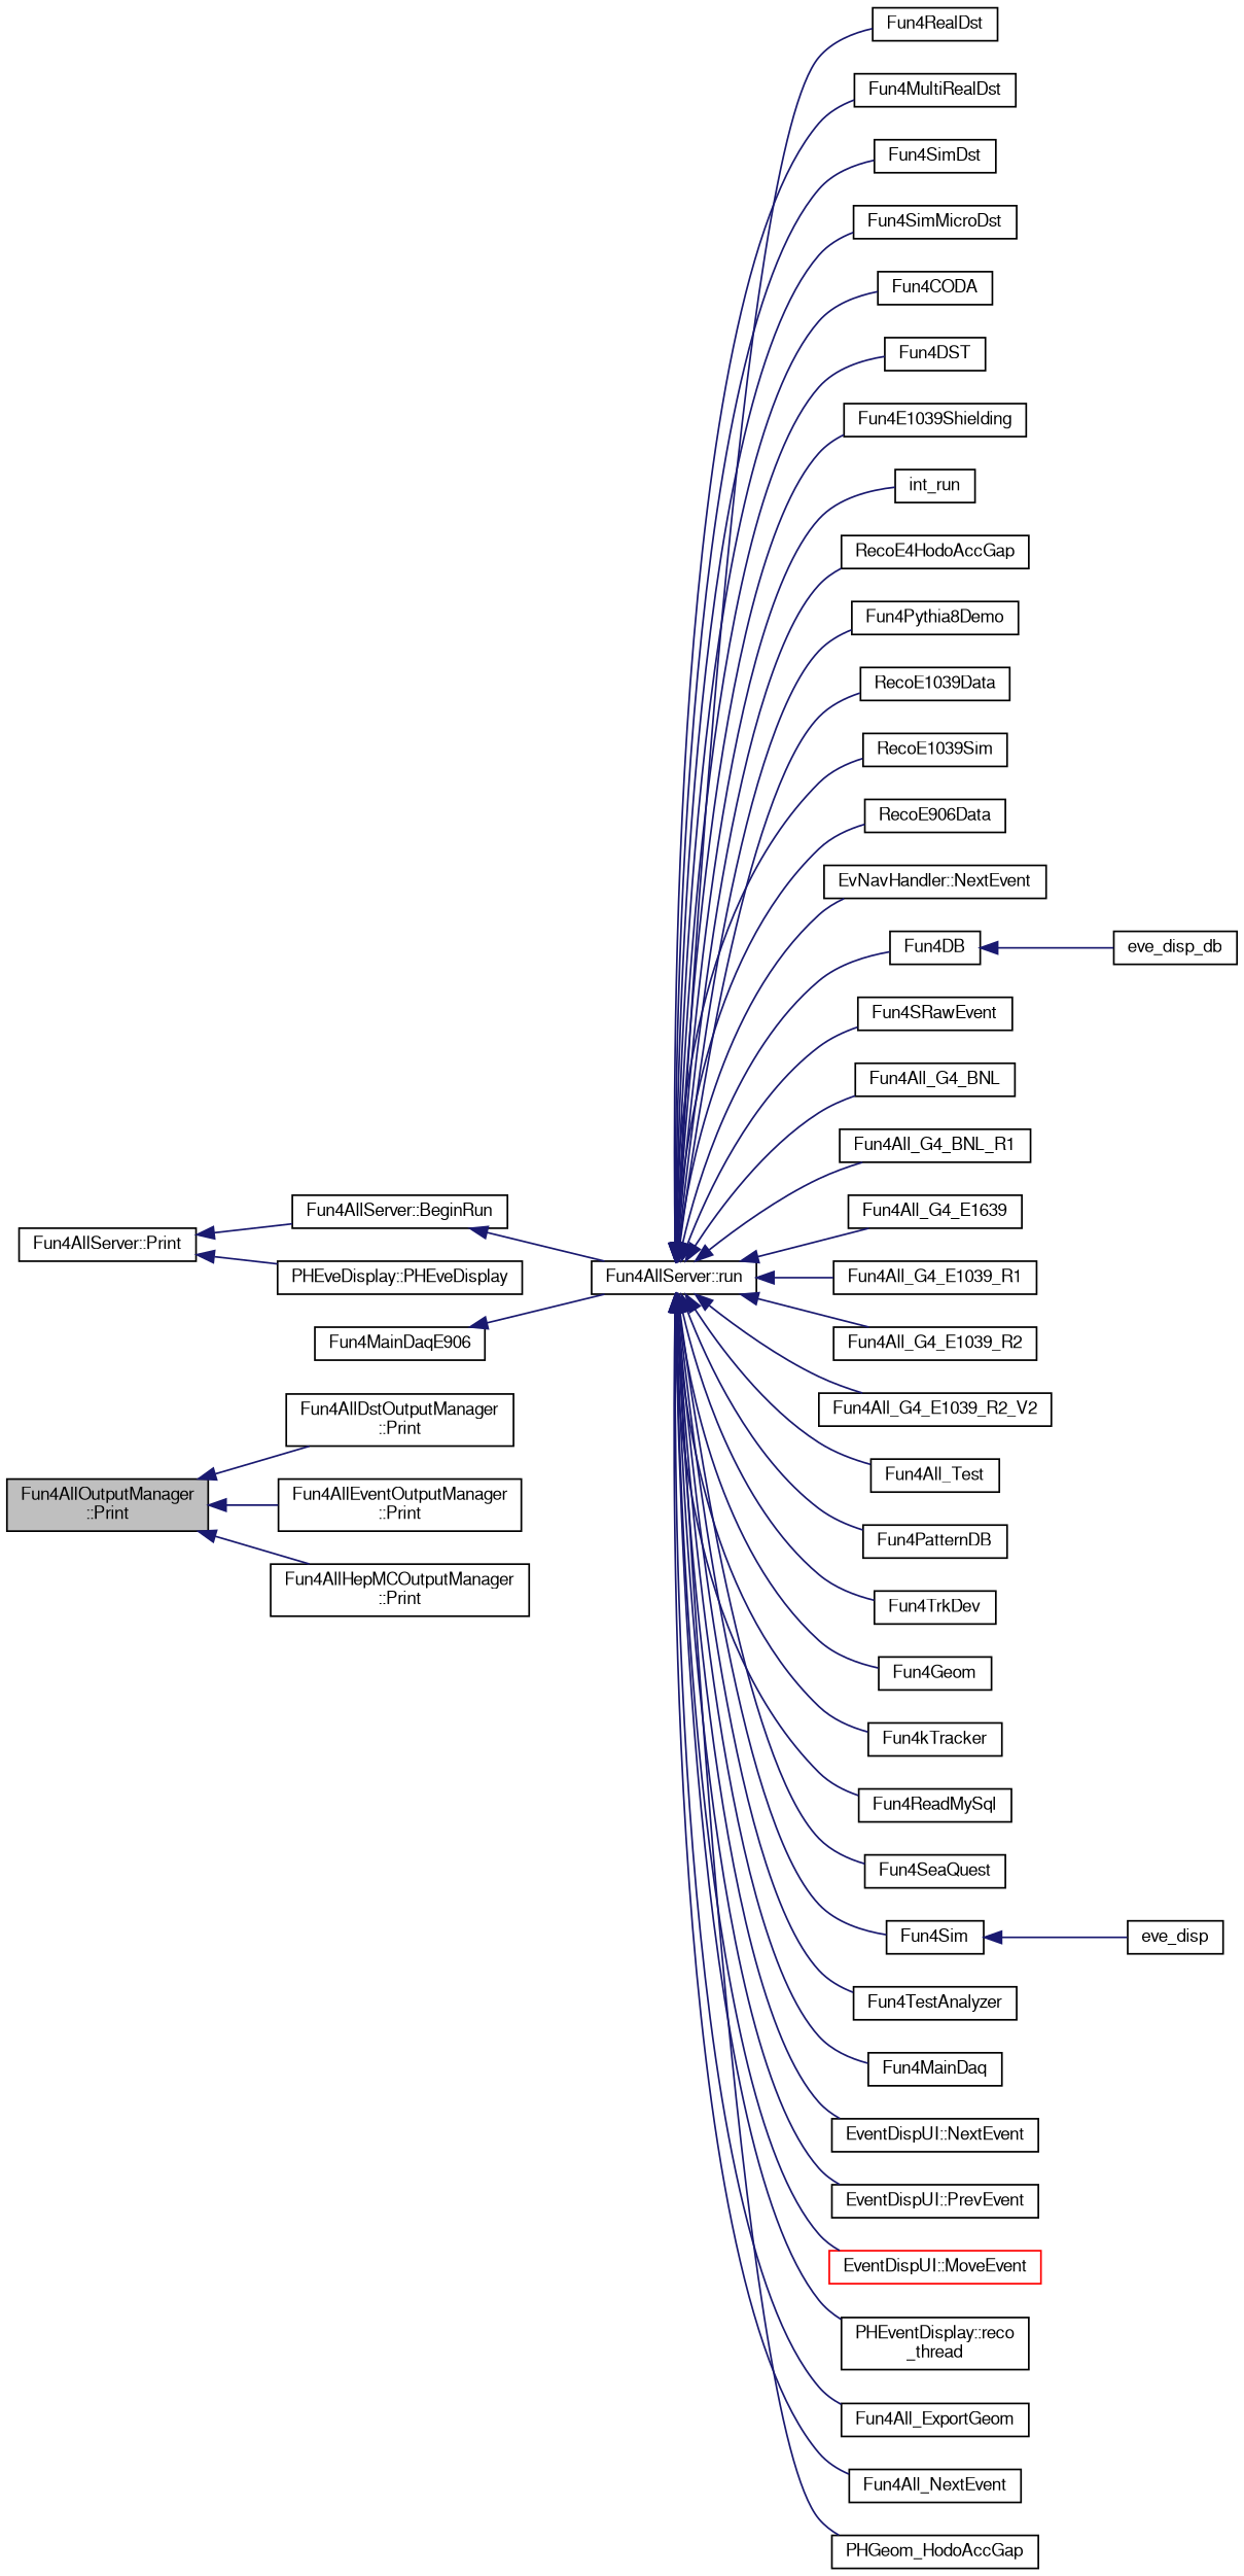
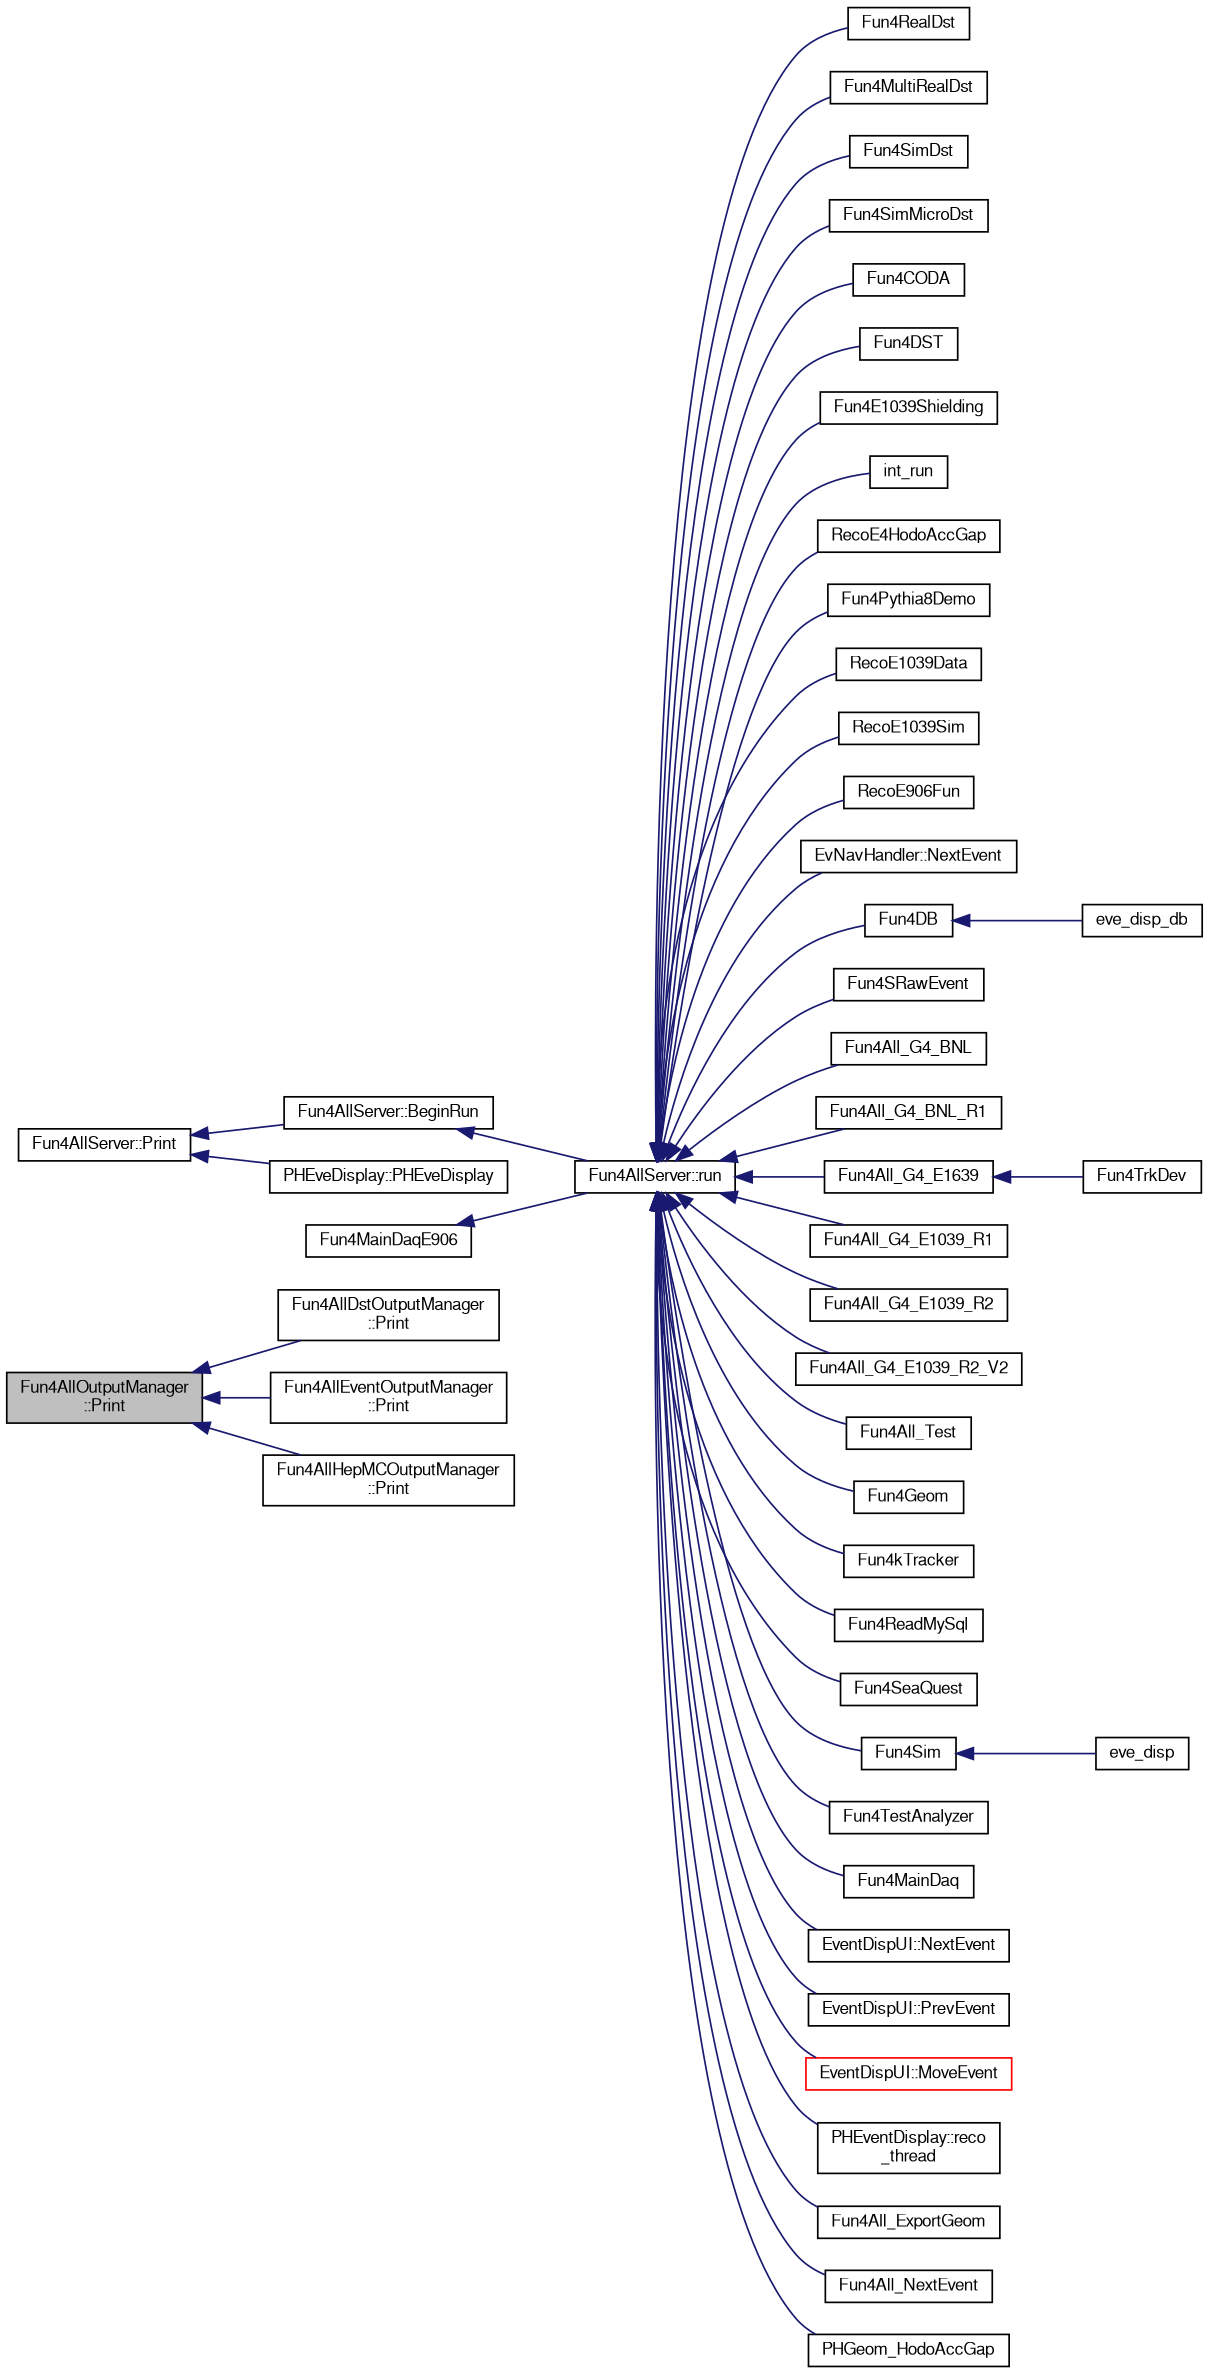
  digraph {
    rankdir=LR
    node [color=black fontname=FreeSans fontsize=10 shape=record]
    edge [color=midnightblue dir=back fontname=FreeSans fontsize=10 labelfontname=FreeSans labelfontsize=10 style=solid]
    n1 [fillcolor=grey75 fontcolor=black height=0.2 label="Fun4AllOutputManager\l::Print" style=filled width=0.4]
    n2 [height=0.2 label="Fun4AllDstOutputManager\l::Print" width=0.4]
    n3 [height=0.2 label="Fun4AllEventOutputManager\l::Print" width=0.4]
    n4 [height=0.2 label="Fun4AllHepMCOutputManager\l::Print" width=0.4]
    n5 [height=0.2 label="Fun4AllServer::Print" width=0.4]
    n6 [height=0.2 label="Fun4AllServer::BeginRun" width=0.4]
    n7 [height=0.2 label="PHEveDisplay::PHEveDisplay" width=0.4]
    n8 [height=0.2 label="Fun4AllServer::run" width=0.4]
    n9 [height=0.2 label=Fun4RealDst width=0.4]
    n10 [height=0.2 label=Fun4MultiRealDst width=0.4]
    n11 [height=0.2 label=Fun4SimDst width=0.4]
    n12 [height=0.2 label=Fun4SimMicroDst width=0.4]
    n13 [height=0.2 label=Fun4CODA width=0.4]
    n14 [height=0.2 label=Fun4DST width=0.4]
    n15 [height=0.2 label=Fun4E1039Shielding width=0.4]
    n16 [height=0.2 label=int_run width=0.4]
    n17 [height=0.2 label=RecoE4HodoAccGap width=0.4]
    n18 [height=0.2 label=Fun4Pythia8Demo width=0.4]
    n19 [height=0.2 label=RecoE1039Data width=0.4]
    n20 [height=0.2 label=RecoE1039Sim width=0.4]
-   n21 [height=0.2 label=RecoE906Data width=0.4]
+   n21 [height=0.2 label=RecoE906Fun width=0.4]
    n22 [height=0.2 label="EvNavHandler::NextEvent" width=0.4]
    n23 [height=0.2 label=Fun4DB width=0.4]
    n24 [height=0.2 label=Fun4SRawEvent width=0.4]
    n25 [height=0.2 label=Fun4All_G4_BNL width=0.4]
    n26 [height=0.2 label=Fun4All_G4_BNL_R1 width=0.4]
    n27 [height=0.2 label=Fun4All_G4_E1639 width=0.4]
    n28 [height=0.2 label=Fun4All_G4_E1039_R1 width=0.4]
    n29 [height=0.2 label=Fun4All_G4_E1039_R2 width=0.4]
    n30 [height=0.2 label=Fun4All_G4_E1039_R2_V2 width=0.4]
    n31 [height=0.2 label=Fun4All_Test width=0.4]
-   n32 [height=0.2 label=Fun4PatternDB width=0.4]
    n33 [height=0.2 label=Fun4TrkDev width=0.4]
    n34 [height=0.2 label=Fun4Geom width=0.4]
    n35 [height=0.2 label=Fun4kTracker width=0.4]
    n36 [height=0.2 label=Fun4ReadMySql width=0.4]
    n37 [height=0.2 label=Fun4SeaQuest width=0.4]
    n38 [height=0.2 label=Fun4Sim width=0.4]
    n39 [height=0.2 label=Fun4TestAnalyzer width=0.4]
    n40 [height=0.2 label=Fun4MainDaq width=0.4]
    n41 [height=0.2 label="EventDispUI::NextEvent" width=0.4]
    n42 [height=0.2 label="EventDispUI::PrevEvent" width=0.4]
    n43 [color=red height=0.2 label="EventDispUI::MoveEvent" width=0.4]
    n44 [height=0.2 label="PHEventDisplay::reco\l_thread" width=0.4]
    n45 [height=0.2 label=Fun4All_ExportGeom width=0.4]
    n46 [height=0.2 label=Fun4All_NextEvent width=0.4]
    n47 [height=0.2 label=PHGeom_HodoAccGap width=0.4]
    n48 [height=0.2 label=eve_disp_db width=0.4]
    n49 [height=0.2 label=eve_disp width=0.4]
    n50 [height=0.2 label=Fun4MainDaqE906 width=0.4]
    n1 -> n2
    n1 -> n3
    n1 -> n4
    n5 -> n6
    n5 -> n7
    n6 -> n8
    n8 -> n9
    n8 -> n10
    n8 -> n11
    n8 -> n12
    n8 -> n13
    n8 -> n14
    n8 -> n15
    n8 -> n16
    n8 -> n17
    n8 -> n18
    n8 -> n19
    n8 -> n20
    n8 -> n21
    n8 -> n22
    n8 -> n23
    n8 -> n24
    n8 -> n25
    n8 -> n26
    n8 -> n27
    n8 -> n28
    n8 -> n29
    n8 -> n30
    n8 -> n31
-   n8 -> n32
-   n8 -> n33
+   n27 -> n33
    n8 -> n34
    n8 -> n35
    n8 -> n36
    n8 -> n37
    n8 -> n38
    n8 -> n39
    n8 -> n40
    n8 -> n41
    n8 -> n42
    n8 -> n43
    n8 -> n44
    n8 -> n45
    n8 -> n46
    n8 -> n47
    n23 -> n48
    n38 -> n49
    n50 -> n8
  }
